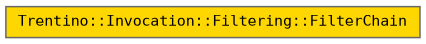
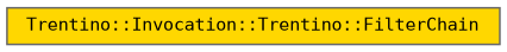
  digraph {
    rankdir=LR
    fontname="DejaVu Sans Mono"
-   n1 [color=gray40 fillcolor=gold fontname="DejaVu Sans Mono" fontsize=10 height=0.2 label="Trentino::Invocation::Filtering::FilterChain" shape=record style=filled width=0.4]
+   n1 [color=gray40 fillcolor=gold fontname="DejaVu Sans Mono" fontsize=10 height=0.2 label="Trentino::Invocation::Trentino::FilterChain" shape=record style=filled width=0.4]
  }
